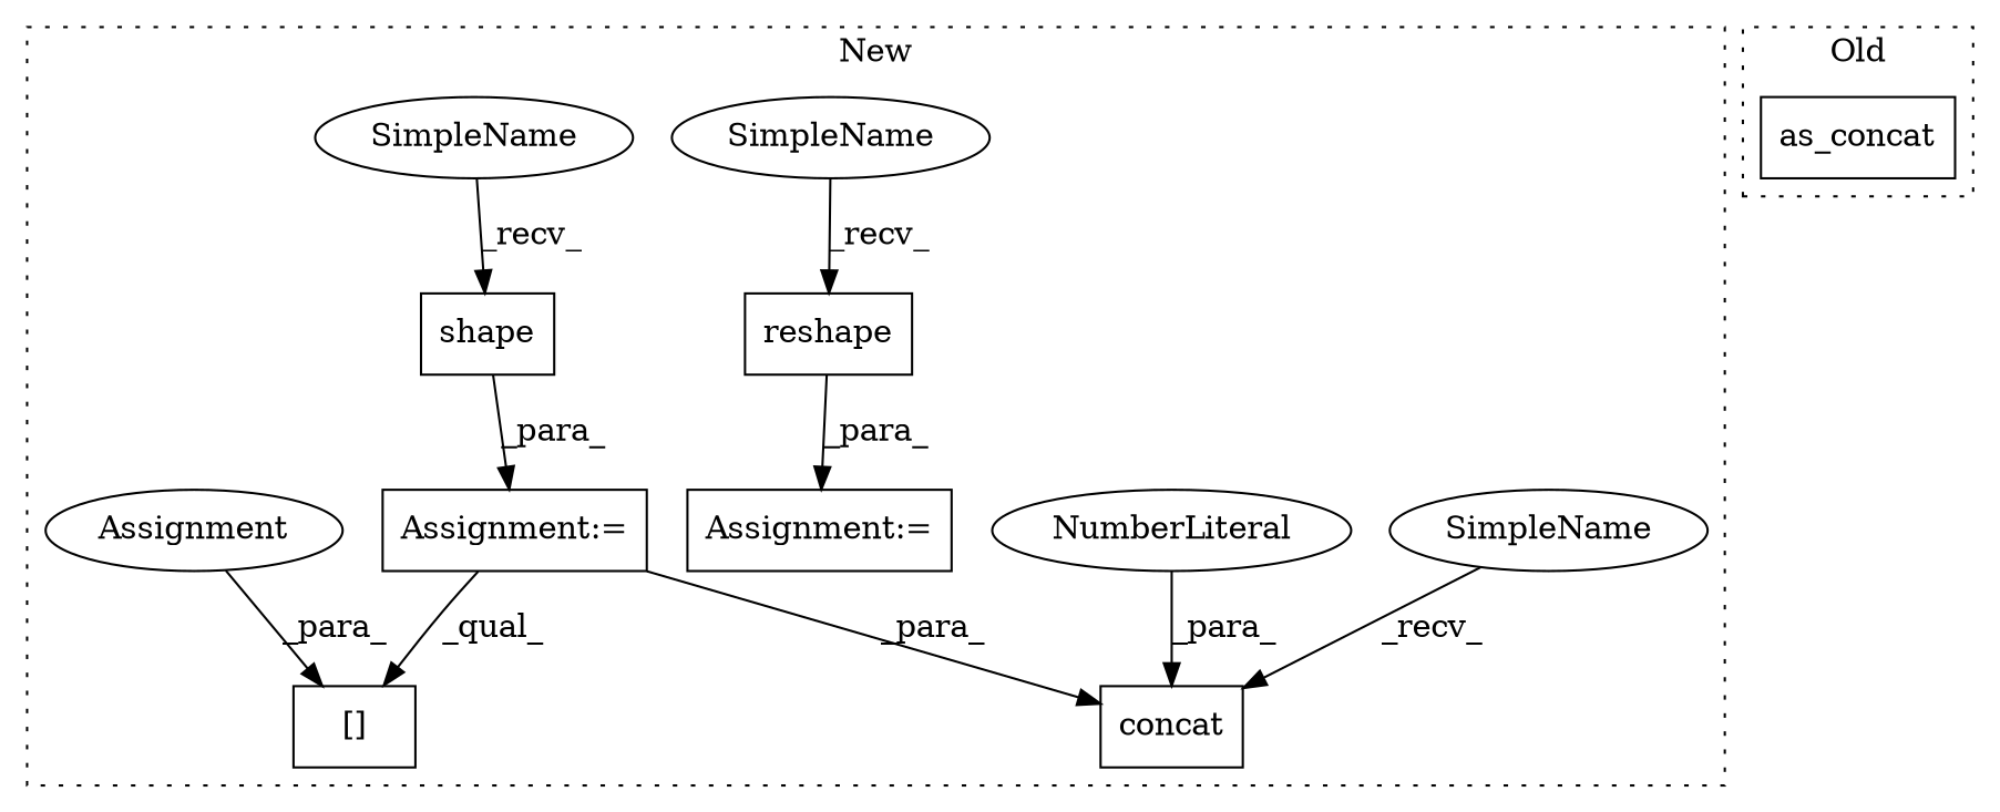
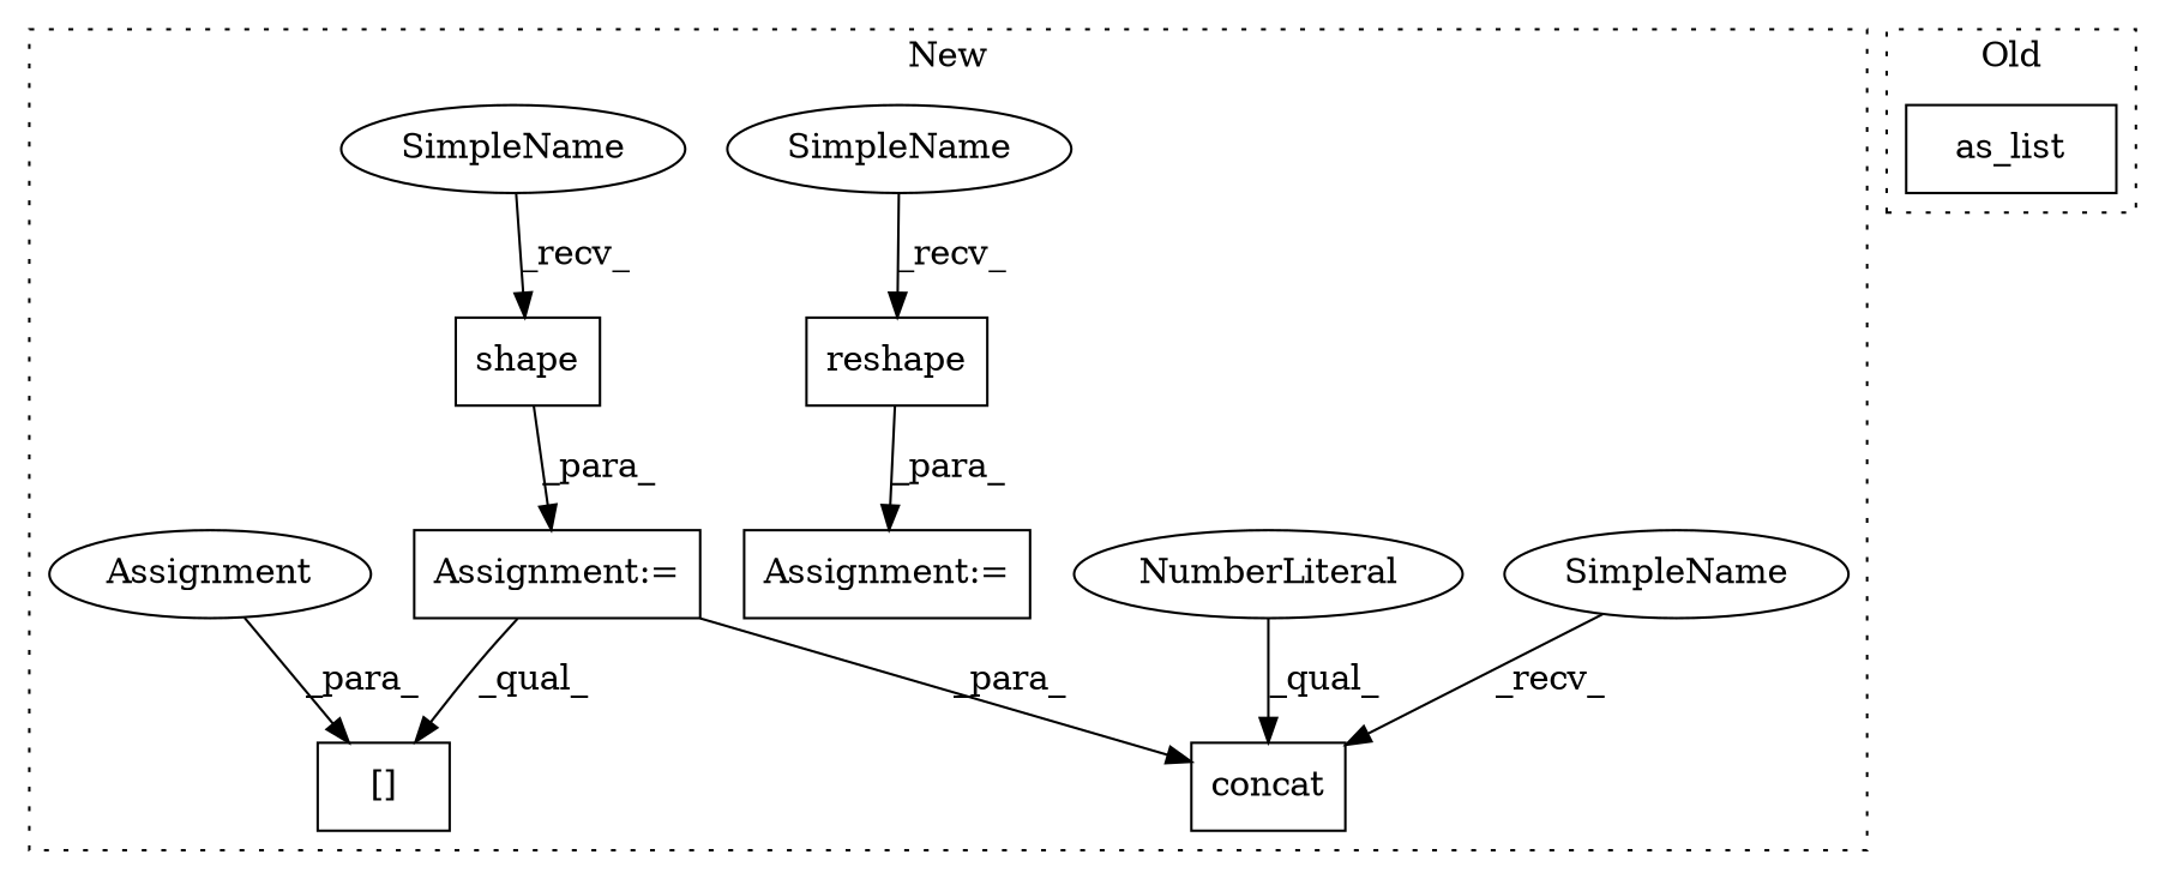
  digraph {
    node [a=32 l=1 shape=box]
    n1 [l="12,1" label=concat s="5750,5824"]
    n2 [a=34 label=NumberLiteral s=5823 shape=ellipse]
    n3 [l="6,1" label=shape s="5621,5628"]
    n4 [a=7 label="Assignment:=" s=5609]
    n5 [a=2 l="14,1" label="[]" s="5788,5820"]
    n6 [l="8,1" label=reshape s="5729,5825"]
    n7 [a=45 l=18 label=Assignment s=5802 shape=ellipse]
    n8 [a=7 label="Assignment:=" s=5717]
    n9 [a=42 l=10 label=SimpleName s=5718 shape=ellipse]
    n10 [a=42 l=10 label=SimpleName s=5739 shape=ellipse]
    n11 [a=42 l=10 label=SimpleName s=5610 shape=ellipse]
-   n12 [l=9 label=as_concat s=5726]
+   n12 [l=9 label=as_list s=5726]
    subgraph cluster_1 {
      label=New
      style=dotted
      n1
      n2
      n3
      n4
      n5
      n6
      n7
      n8
      n9
      n10
      n11
    }
    subgraph cluster_2 {
      label=Old
      style=dotted
      n12
    }
-   n2 -> n1 [label=_para_]
+   n2 -> n1 [label=_qual_]
    n3 -> n4 [label=_para_]
    n4 -> n1 [label=_para_]
    n4 -> n5 [label=_qual_]
    n6 -> n8 [label=_para_]
    n7 -> n5 [label=_para_]
    n9 -> n6 [label=_recv_]
    n10 -> n1 [label=_recv_]
    n11 -> n3 [label=_recv_]
  }
